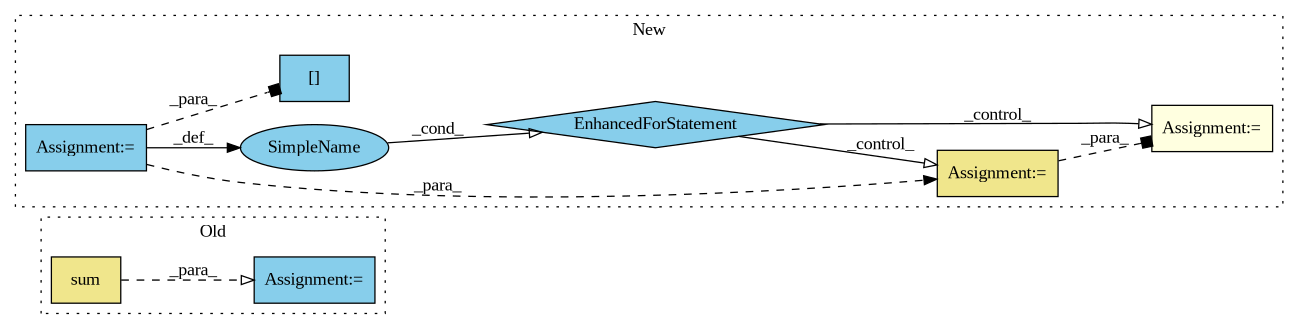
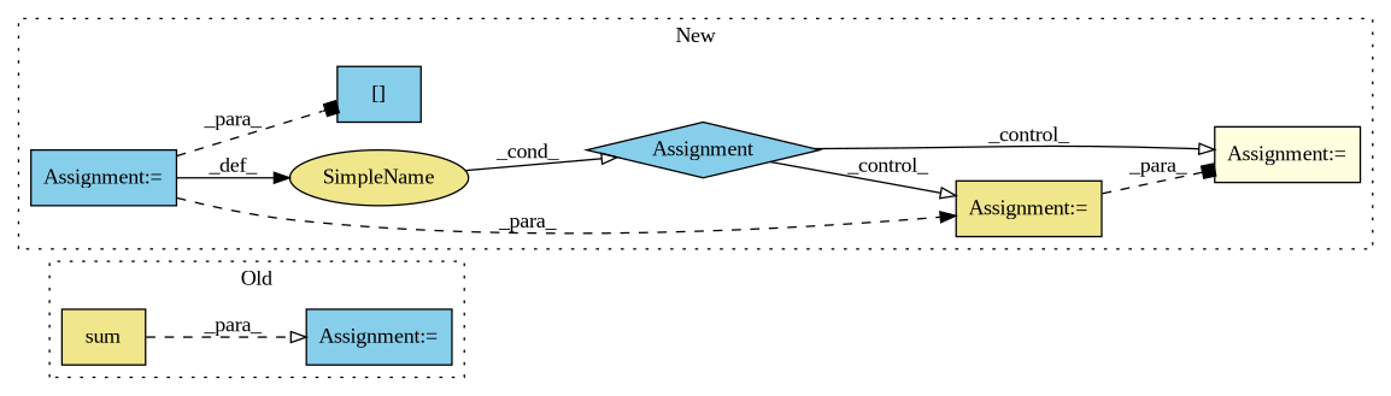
  digraph {
    fontname="Liberation Serif"
    rankdir=LR
    node [a=7 fillcolor=skyblue fontname="Liberation Serif" l=2 s="2932,3023" shape=box style=filled]
    edge [arrowhead=onormal fontname="Liberation Serif" style=dashed]
    n1 [a=32 fillcolor=khaki l=5 label=sum s=3357]
    n2 [label="Assignment:=" s=3311]
-   n3 [a=70 l="61,2" label=EnhancedForStatement shape=diamond]
+   n3 [a=70 l="61,2" label=Assignment shape=diamond]
    n4 [fillcolor=khaki l=1 label="Assignment:=" s=3174]
    n5 [l="61,2" label="Assignment:="]
-   n6 [a=42 l=1 label=SimpleName s=2997 shape=ellipse]
+   n6 [a=42 fillcolor=khaki l=1 label=SimpleName s=2997 shape=ellipse]
    n7 [a=2 l="23,2" label="[]" s="3068,3150"]
    n8 [fillcolor=lightyellow label="Assignment:=" s=3233]
    subgraph cluster_1 {
      label=Old
      style=dotted
      n1
      n2
    }
    subgraph cluster_2 {
      label=New
      style=dotted
      n3
      n4
      n5
      n6
      n7
      n8
    }
    n1 -> n2 [label=_para_]
    n3 -> n4 [label=_control_ style=solid]
    n3 -> n8 [label=_control_ style=solid]
    n4 -> n8 [arrowhead=box label=_para_]
    n5 -> n4 [arrowhead=normal label=_para_]
    n5 -> n6 [arrowhead=normal label=_def_ style=solid]
    n5 -> n7 [arrowhead=box label=_para_]
    n6 -> n3 [label=_cond_ style=solid]
  }
